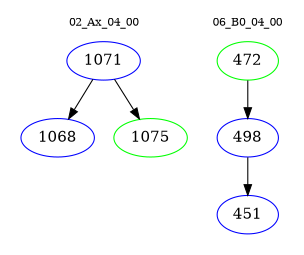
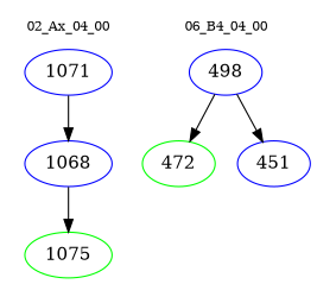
  digraph {
    node [color=blue]
    edge [color=black]
    n1 [label=1071]
    n2 [label=1068]
    n3 [color=green label=1075]
    n4 [label=498]
    n5 [color=green label=472]
    n6 [label=451]
    subgraph cluster_1 {
      color=white
      fontsize=10
      label="02_Ax_04_00"
      n1
      n2
      n3
    }
    subgraph cluster_2 {
      color=white
      fontsize=10
-     label="06_B0_04_00"
+     label="06_B4_04_00"
      n4
      n5
      n6
    }
    n1 -> n2
-   n1 -> n3
-   n5 -> n4
+   n2 -> n3
+   n4 -> n5
    n4 -> n6
  }
